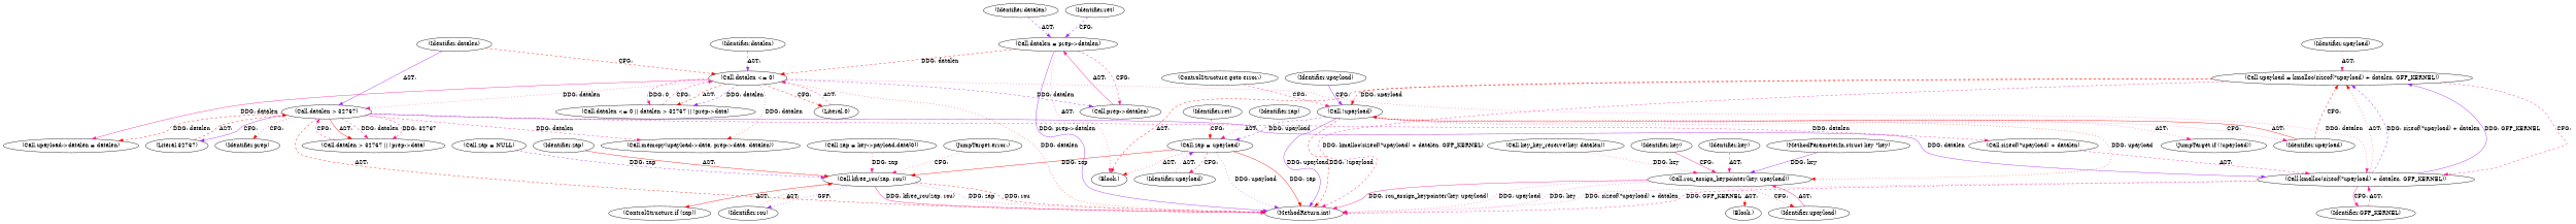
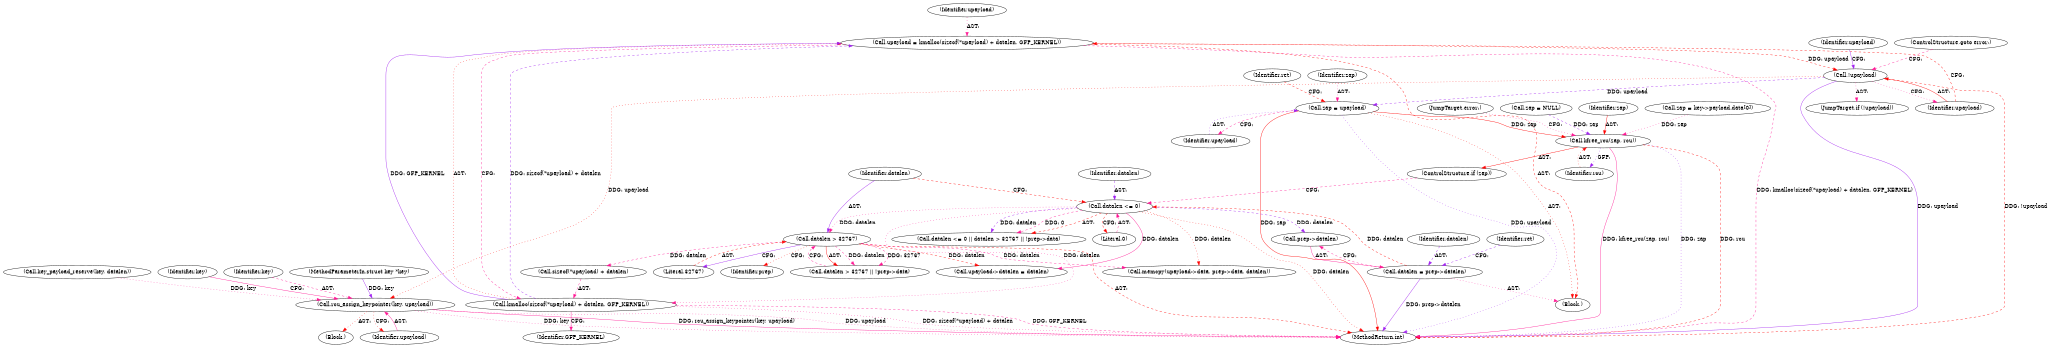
  digraph {
    edge [color=deeppink style=dashed]
    n1 [label="(Call,upayload = kmalloc(sizeof(*upayload) + datalen, GFP_KERNEL))"]
    n2 [label="(Call,kmalloc(sizeof(*upayload) + datalen, GFP_KERNEL))"]
    n3 [label="(Call,!upayload)"]
    n4 [label="(Block,)"]
    n5 [label="(MethodReturn,int)"]
    n6 [label="(Identifier,GFP_KERNEL)"]
    n7 [label="(Call,zap = upayload)"]
    n8 [label="(Call,rcu_assign_keypointer(key, upayload))"]
    n9 [label="(JumpTarget,if (!upayload))"]
    n10 [label="(Identifier,upayload)"]
    n11 [label="(Call,datalen <= 0)"]
    n12 [label="(Call,datalen > 32767)"]
    n13 [label="(Call,upayload->datalen = datalen)"]
    n14 [label="(Call,datalen <= 0 || datalen > 32767 || !prep->data)"]
    n15 [label="(Call,memcpy(upayload->data, prep->data, datalen))"]
    n16 [label="(Literal,0)"]
    n17 [label="(Call,prep->datalen)"]
    n18 [label="(Call,sizeof(*upayload) + datalen)"]
    n19 [label="(Call,datalen > 32767 || !prep->data)"]
    n20 [label="(Literal,32767)"]
    n21 [label="(Identifier,prep)"]
    n22 [label="(Call,datalen = prep->datalen)"]
    n23 [label="(Call,kfree_rcu(zap, rcu))"]
    n24 [label="(Identifier,upayload)"]
    n25 [label="(Block,)"]
    n26 [label="(Identifier,upayload)"]
    n27 [label="(ControlStructure,if (zap))"]
    n28 [label="(Identifier,rcu)"]
    n29 [label="(Identifier,zap)"]
    n30 [label="(Identifier,upayload)"]
    n31 [label="(Call,zap = NULL)"]
-   n32 [label="(Call,key_key_reserve(key, datalen))"]
+   n32 [label="(Call,key_payload_reserve(key, datalen))"]
    n33 [label="(Identifier,datalen)"]
    n34 [label="(Identifier,zap)"]
    n35 [label="(Identifier,key)"]
    n36 [label="(ControlStructure,goto error;)"]
    n37 [label="(Identifier,key)"]
    n38 [label="(Identifier,upayload)"]
    n39 [label="(Call,zap = key->payload.data[0])"]
    n40 [label="(Identifier,datalen)"]
    n41 [label="(MethodParameterIn,struct key *key)"]
    n42 [label="(Identifier,datalen)"]
    n43 [label="(Identifier,ret)"]
    n44 [label="(Identifier,ret)"]
    n45 [label="(JumpTarget,error:)"]
    n1 -> n2 [label="CFG: "]
    n1 -> n3 [color=red label="DDG: upayload"]
    n1 -> n4 [color=red label="AST: "]
    n1 -> n5 [label="DDG: kmalloc(sizeof(*upayload) + datalen, GFP_KERNEL)"]
    n2 -> n1 [color=red label="AST: " style=dotted]
    n2 -> n1 [color=purple label="DDG: sizeof(*upayload) + datalen"]
    n2 -> n1 [color=purple label="DDG: GFP_KERNEL" style=solid]
    n2 -> n5 [label="DDG: sizeof(*upayload) + datalen" style=dotted]
    n2 -> n5 [label="DDG: GFP_KERNEL"]
    n2 -> n6 [label="CFG: " style=solid]
    n3 -> n5 [color=purple label="DDG: upayload" style=solid]
    n3 -> n5 [color=red label="DDG: !upayload"]
    n3 -> n7 [color=purple label="DDG: upayload"]
    n3 -> n8 [color=red label="DDG: upayload" style=dotted]
    n3 -> n9 [label="AST: " style=dotted]
    n3 -> n10 [label="CFG: " style=dotted]
-   n6 -> n2 [label="AST: "]
    n7 -> n4 [color=red label="AST: " style=dotted]
    n7 -> n5 [color=purple label="DDG: upayload" style=dotted]
    n7 -> n5 [color=red label="DDG: zap" style=solid]
    n7 -> n23 [color=red label="DDG: zap" style=solid]
    n7 -> n24 [label="CFG: "]
    n8 -> n5 [label="DDG: upayload" style=dotted]
    n8 -> n5 [label="DDG: key" style=dotted]
    n8 -> n5 [label="DDG: rcu_assign_keypointer(key, upayload)" style=solid]
    n8 -> n25 [color=red label="AST: " style=dotted]
    n8 -> n26 [color=red label="CFG: " style=dotted]
    n10 -> n1 [color=red label="CFG: "]
    n10 -> n3 [color=red label="AST: " style=solid]
    n11 -> n2 [label="DDG: datalen" style=dotted]
    n11 -> n5 [color=red label="DDG: datalen" style=dotted]
    n11 -> n12 [label="DDG: datalen" style=dotted]
    n11 -> n13 [label="DDG: datalen" style=solid]
    n11 -> n14 [color=red label="AST: "]
    n11 -> n14 [color=purple label="DDG: datalen"]
    n11 -> n14 [label="DDG: 0"]
    n11 -> n15 [color=red label="DDG: datalen" style=dotted]
    n11 -> n16 [color=red label="CFG: "]
    n11 -> n17 [color=purple label="DDG: datalen"]
-   n12 -> n2 [color=purple label="DDG: datalen" style=solid]
    n12 -> n5 [color=red label="AST: "]
    n12 -> n13 [color=red label="DDG: datalen"]
    n12 -> n15 [label="DDG: datalen"]
    n12 -> n18 [label="DDG: datalen"]
    n12 -> n19 [color=red label="AST: " style=solid]
    n12 -> n19 [label="DDG: datalen"]
    n12 -> n19 [label="DDG: 32767"]
    n12 -> n20 [color=purple label="CFG: " style=solid]
    n12 -> n21 [color=red label="CFG: " style=dotted]
-   n14 -> n11 [label="CFG: "]
+   n27 -> n11 [label="CFG: "]
    n16 -> n11 [label="AST: "]
    n17 -> n22 [label="AST: " style=solid]
    n18 -> n2 [label="AST: "]
    n19 -> n12 [label="CFG: "]
    n20 -> n12 [color=red label="AST: "]
    n22 -> n4 [label="AST: " style=dotted]
    n22 -> n5 [color=purple label="DDG: prep->datalen" style=solid]
    n22 -> n11 [color=red label="DDG: datalen"]
    n22 -> n17 [label="CFG: "]
    n23 -> n5 [color=purple label="DDG: zap" style=dotted]
    n23 -> n5 [color=red label="DDG: rcu"]
    n23 -> n5 [label="DDG: kfree_rcu(zap, rcu)" style=solid]
    n23 -> n27 [color=red label="AST: " style=solid]
    n23 -> n28 [color=purple label="GFP: " style=dotted]
    n24 -> n7 [color=purple label="AST: " style=dotted]
    n26 -> n8 [label="AST: " style=solid]
    n28 -> n23 [color=red label="AST: " style=dotted]
    n29 -> n7 [label="AST: " style=dotted]
    n30 -> n1 [label="AST: " style=dotted]
    n31 -> n23 [color=purple label="DDG: zap"]
    n32 -> n8 [label="DDG: key" style=dotted]
    n33 -> n22 [color=purple label="AST: "]
    n34 -> n23 [color=red label="AST: " style=solid]
    n35 -> n8 [label="CFG: " style=solid]
    n36 -> n3 [label="CFG: "]
    n37 -> n8 [label="AST: "]
    n38 -> n3 [color=purple label="CFG: " style=solid]
    n39 -> n23 [label="DDG: zap" style=dotted]
    n40 -> n11 [color=purple label="AST: "]
    n41 -> n8 [color=purple label="DDG: key" style=solid]
    n42 -> n11 [color=red label="CFG: "]
    n42 -> n12 [color=purple label="AST: " style=solid]
    n43 -> n22 [color=purple label="CFG: "]
    n44 -> n7 [color=red label="CFG: "]
    n45 -> n23 [label="CFG: " style=dotted]
  }
